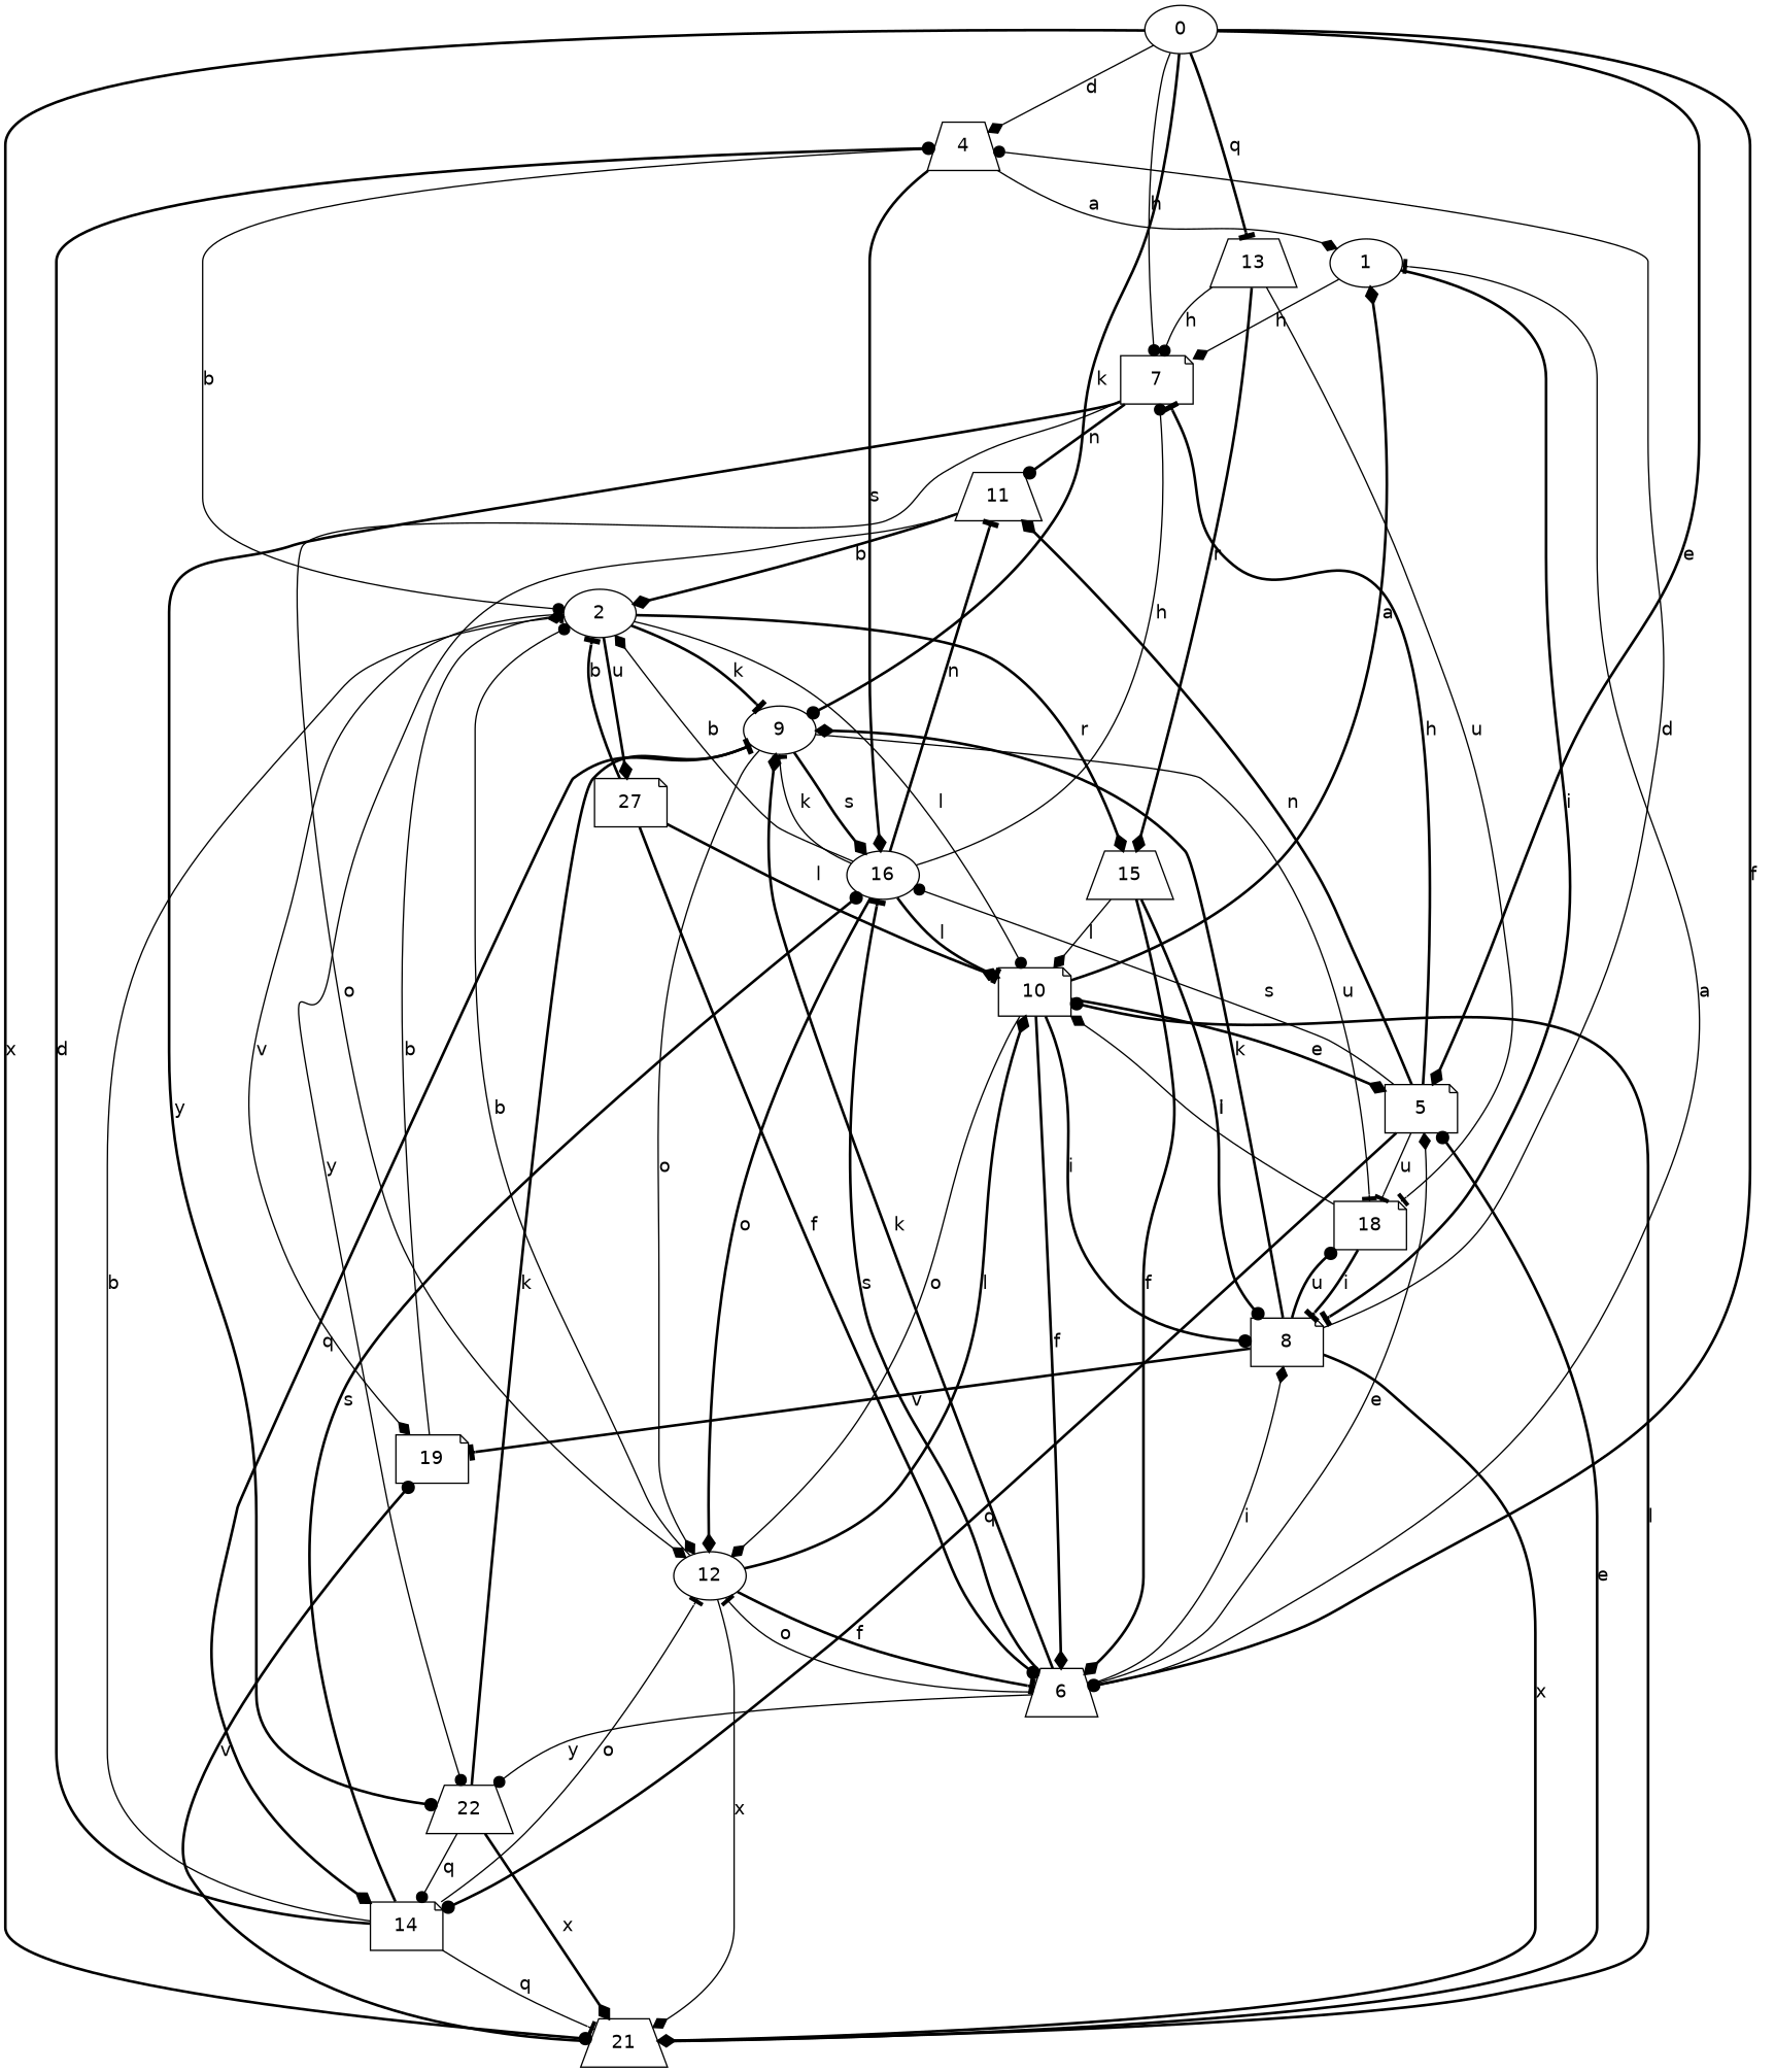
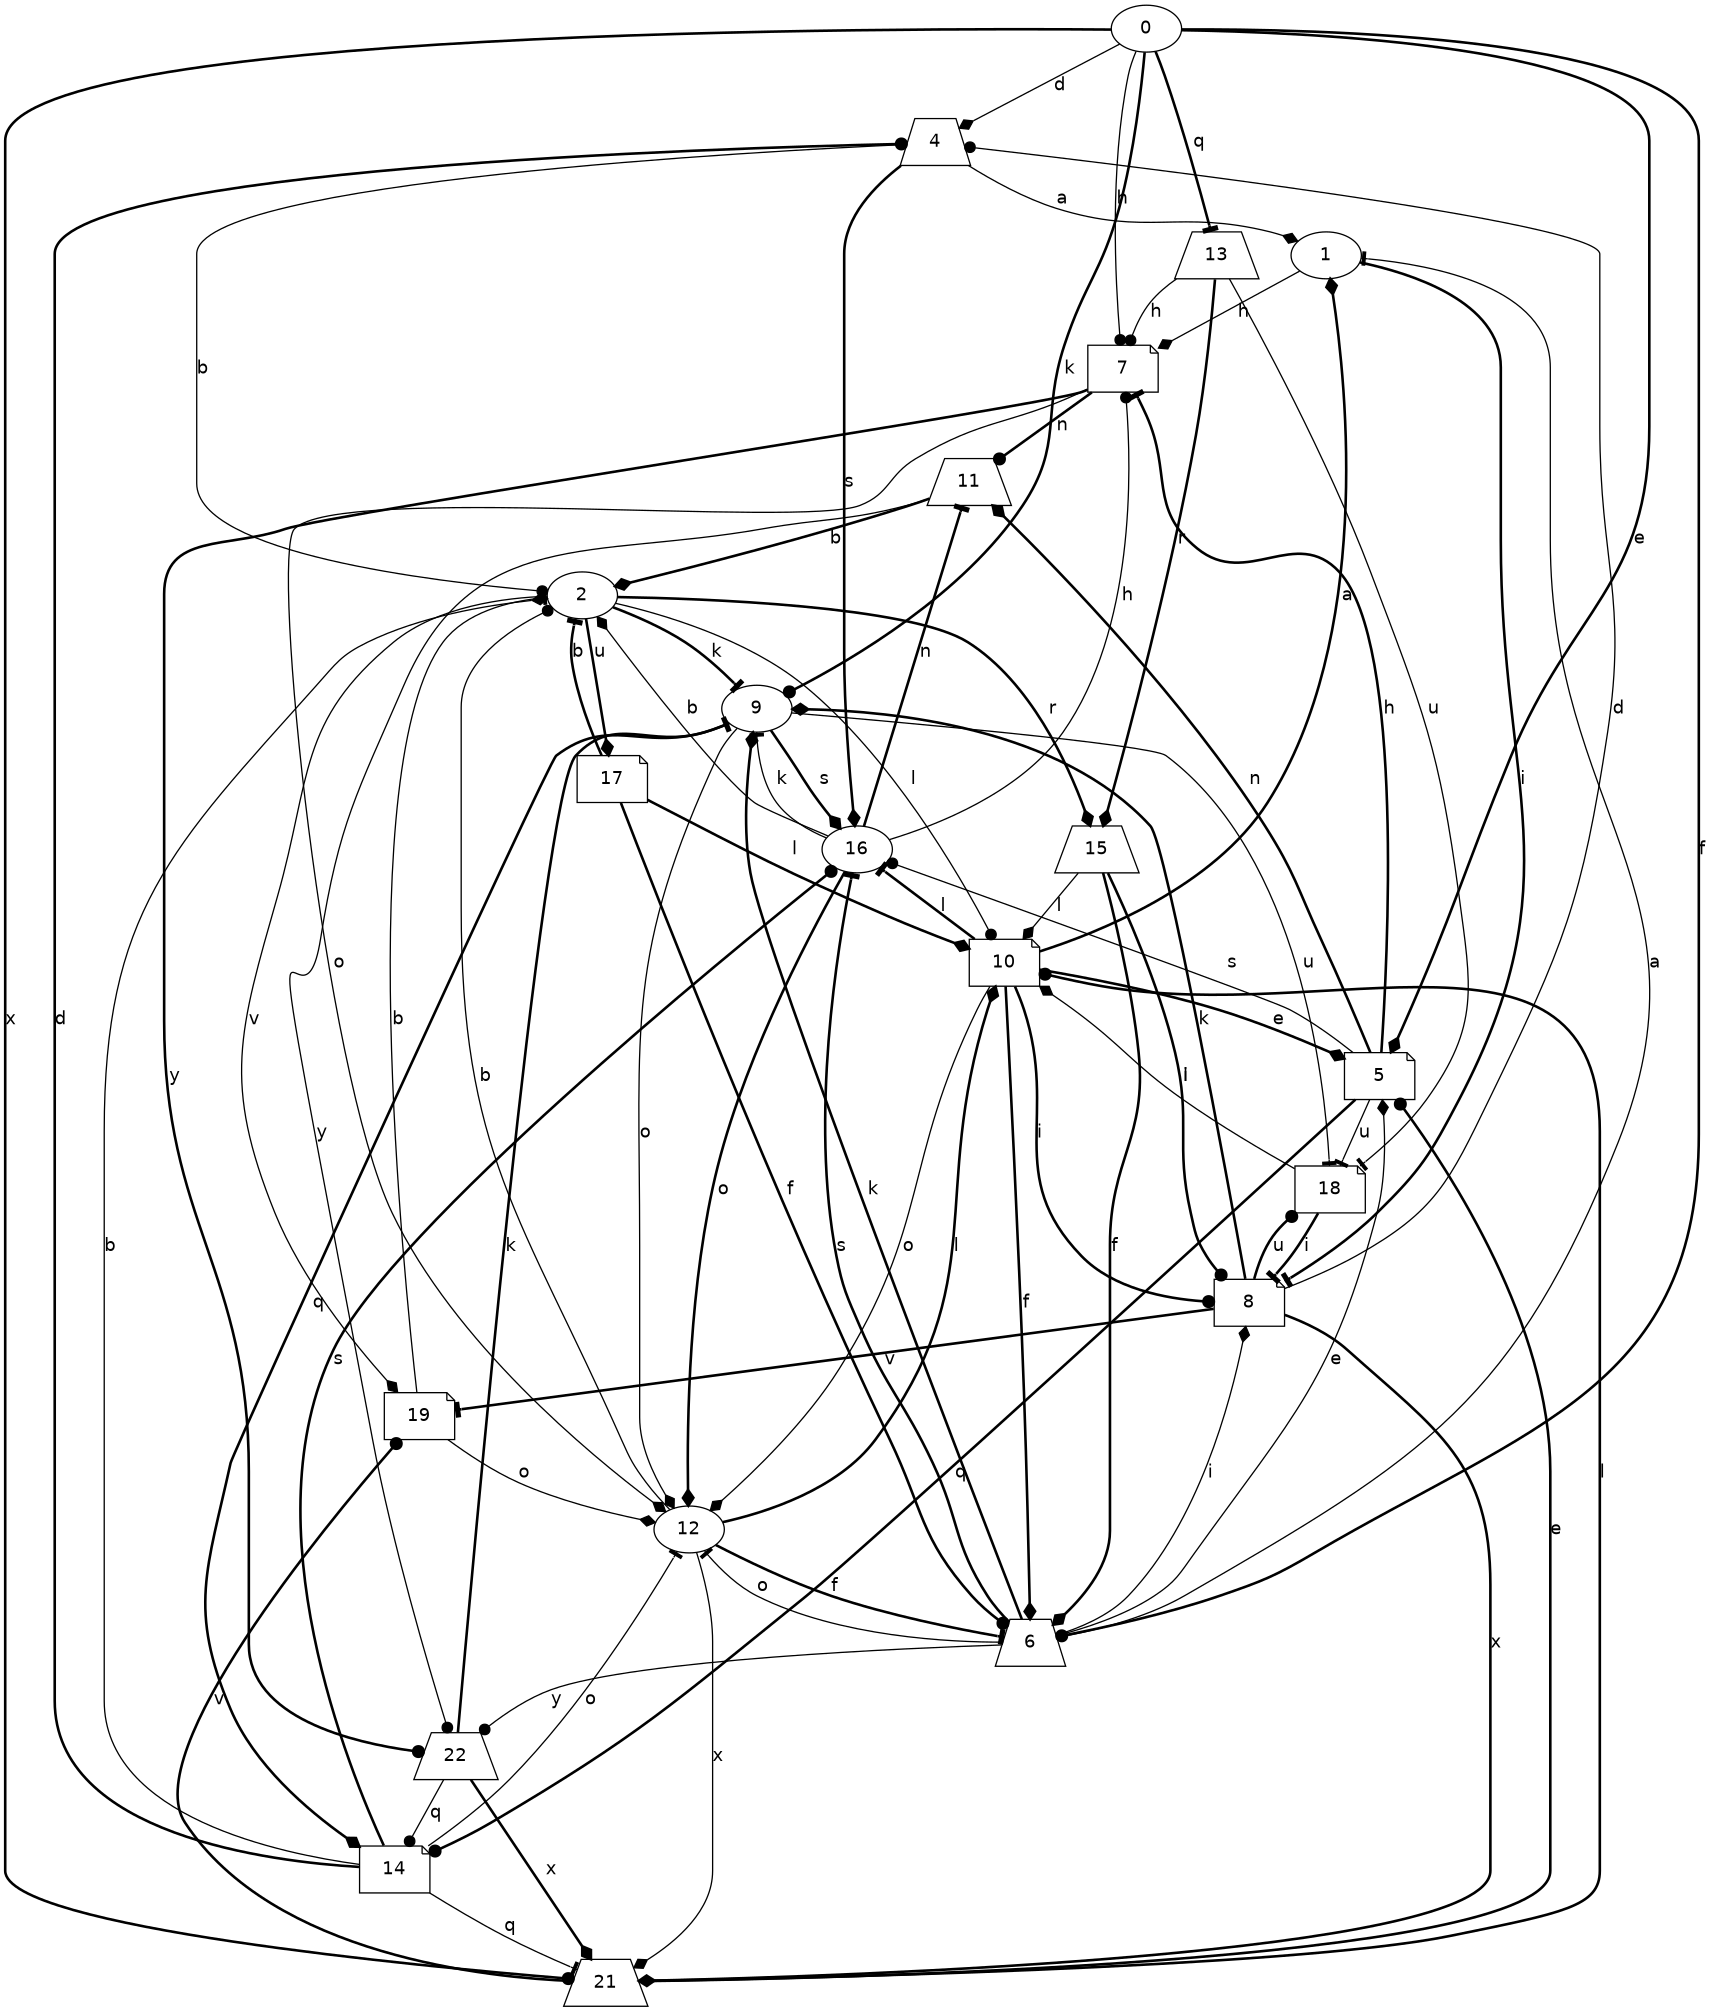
  strict digraph {
    fontname="DejaVu Sans"
    node [fontname="DejaVu Sans" shape=note]
    edge [arrowhead=diamond fontname="DejaVu Sans" style=bold]
    0 [shape=ellipse]
    4 [shape=trapezium]
    5
    6 [shape=trapezium]
    7
    9 [shape=ellipse]
    13 [shape=trapezium]
    21 [shape=trapezium]
    1 [shape=ellipse]
    2 [shape=ellipse]
    16 [shape=ellipse]
    11 [shape=trapezium]
    14
    18
    8
    12 [shape=ellipse]
    22 [shape=trapezium]
    15 [shape=trapezium]
    10
    19
-   17 [label=27]
+   17
    0 -> 4 [label=d style=solid]
    0 -> 5 [label=e]
    0 -> 6 [arrowhead=dot label=f]
    0 -> 7 [arrowhead=dot label=h style=solid]
    0 -> 9 [arrowhead=dot label=k]
    0 -> 13 [arrowhead=tee label=q]
    0 -> 21 [arrowhead=dot label=x]
    4 -> 1 [label=a style=solid]
    4 -> 2 [arrowhead=dot label=b style=solid]
    4 -> 16 [label=s]
    5 -> 7 [arrowhead=tee label=h]
    5 -> 16 [arrowhead=dot label=s style=solid]
    5 -> 11 [label=n]
    5 -> 14 [arrowhead=dot label=q]
    5 -> 18 [arrowhead=tee label=u style=solid]
    6 -> 5 [label=e style=solid]
    6 -> 9 [label=k]
    6 -> 1 [arrowhead=tee label=a style=solid]
    6 -> 16 [arrowhead=tee label=s]
    6 -> 8 [label=i style=solid]
    6 -> 12 [arrowhead=tee label=o style=solid]
    6 -> 22 [arrowhead=dot label=y style=solid]
    7 -> 11 [arrowhead=dot label=n]
    7 -> 12 [label=o style=solid]
    7 -> 22 [arrowhead=dot label=y]
    9 -> 16 [label=s]
    9 -> 14 [label=q]
    9 -> 18 [arrowhead=tee label=u style=solid]
    9 -> 12 [label=o style=solid]
    13 -> 7 [arrowhead=dot label=h style=solid]
    13 -> 18 [arrowhead=tee label=u style=solid]
    13 -> 15 [label=r]
    21 -> 5 [arrowhead=dot label=e]
    21 -> 10 [arrowhead=dot label=l]
    21 -> 19 [arrowhead=dot label=v]
    1 -> 7 [label=h style=solid]
    1 -> 8 [arrowhead=tee label=i]
    2 -> 9 [arrowhead=tee label=k]
    2 -> 15 [label=r]
    2 -> 10 [arrowhead=dot label=l style=solid]
    2 -> 19 [label=v style=solid]
    2 -> 17 [label=u]
    16 -> 7 [arrowhead=dot label=h style=solid]
    16 -> 9 [arrowhead=tee label=k style=solid]
    16 -> 2 [label=b style=solid]
    16 -> 11 [arrowhead=tee label=n]
    16 -> 12 [label=o]
-   16 -> 10 [arrowhead=tee label=l]
+   10 -> 16 [arrowhead=tee label=l]
    11 -> 2 [label=b]
    11 -> 22 [arrowhead=dot label=y style=solid]
    14 -> 4 [arrowhead=dot label=d]
    14 -> 21 [arrowhead=tee label=q style=solid]
    14 -> 2 [label=b style=solid]
    14 -> 16 [arrowhead=dot label=s]
    14 -> 12 [arrowhead=tee label=o style=solid]
    18 -> 8 [arrowhead=tee label=i]
    18 -> 10 [label=l style=solid]
    8 -> 4 [arrowhead=dot label=d style=solid]
    8 -> 9 [label=k]
    8 -> 21 [label=x]
    8 -> 18 [arrowhead=dot label=u]
    8 -> 19 [arrowhead=tee label=v]
    12 -> 6 [arrowhead=tee label=f]
    12 -> 21 [label=x style=solid]
    12 -> 2 [arrowhead=dot label=b style=solid]
    12 -> 10 [label=l]
    22 -> 9 [arrowhead=tee label=k]
    22 -> 21 [label=x]
    22 -> 14 [arrowhead=dot label=q style=solid]
    15 -> 6 [label=f]
    15 -> 8 [arrowhead=dot label=i]
    15 -> 10 [label=l style=solid]
    10 -> 5 [label=e]
    10 -> 6 [label=f]
    10 -> 1 [label=a]
    10 -> 8 [arrowhead=dot label=i]
    10 -> 12 [label=o style=solid]
    19 -> 2 [arrowhead=tee label=b style=solid]
+   19 -> 12 [label=o style=solid]
    17 -> 6 [arrowhead=dot label=f]
    17 -> 2 [arrowhead=tee label=b]
    17 -> 10 [label=l]
  }
